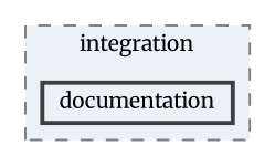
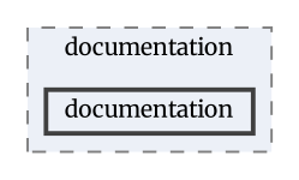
  digraph {
    compound=true
    fontname=Merriweather
    n1 [color=grey25 fillcolor="#ecf0f7" fontname=Merriweather fontsize=10 height=0.2 label=documentation shape=box style="filled,bold" width=0.4]
    subgraph cluster_1 {
      bgcolor="#ecf0f7"
      fontsize=10
-     label=integration
+     label=documentation
      pencolor=grey50
      style="filled,dashed"
      n1
    }
  }
